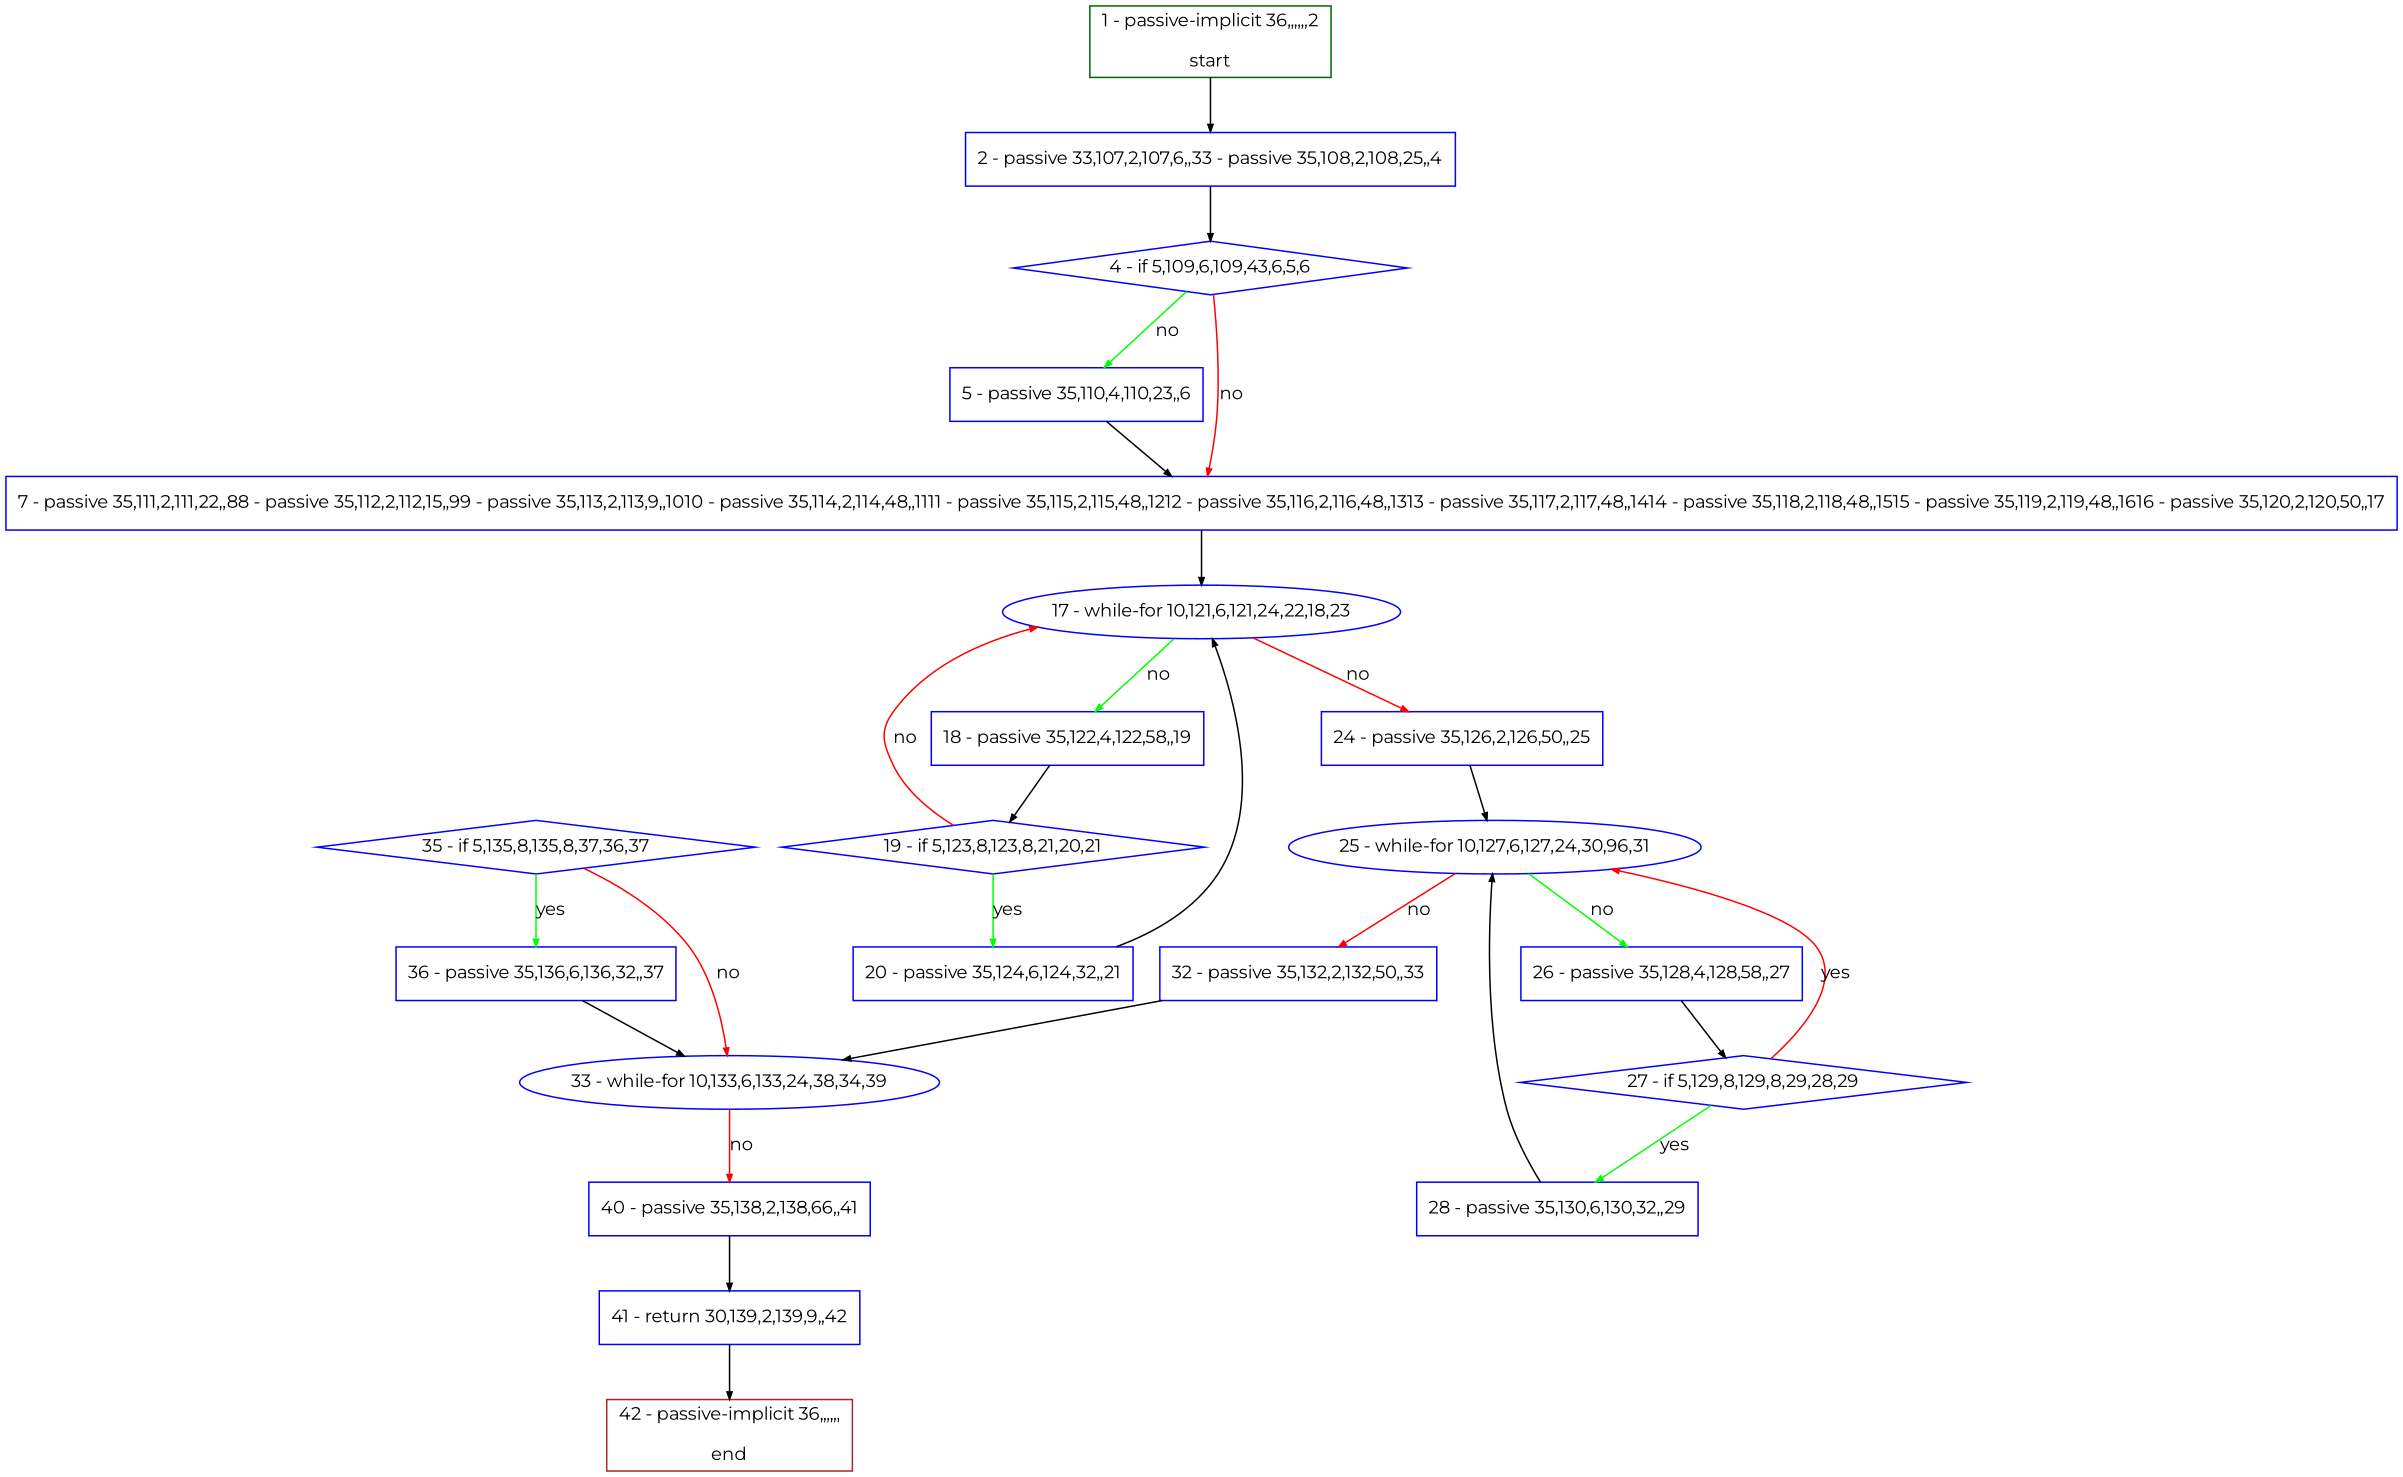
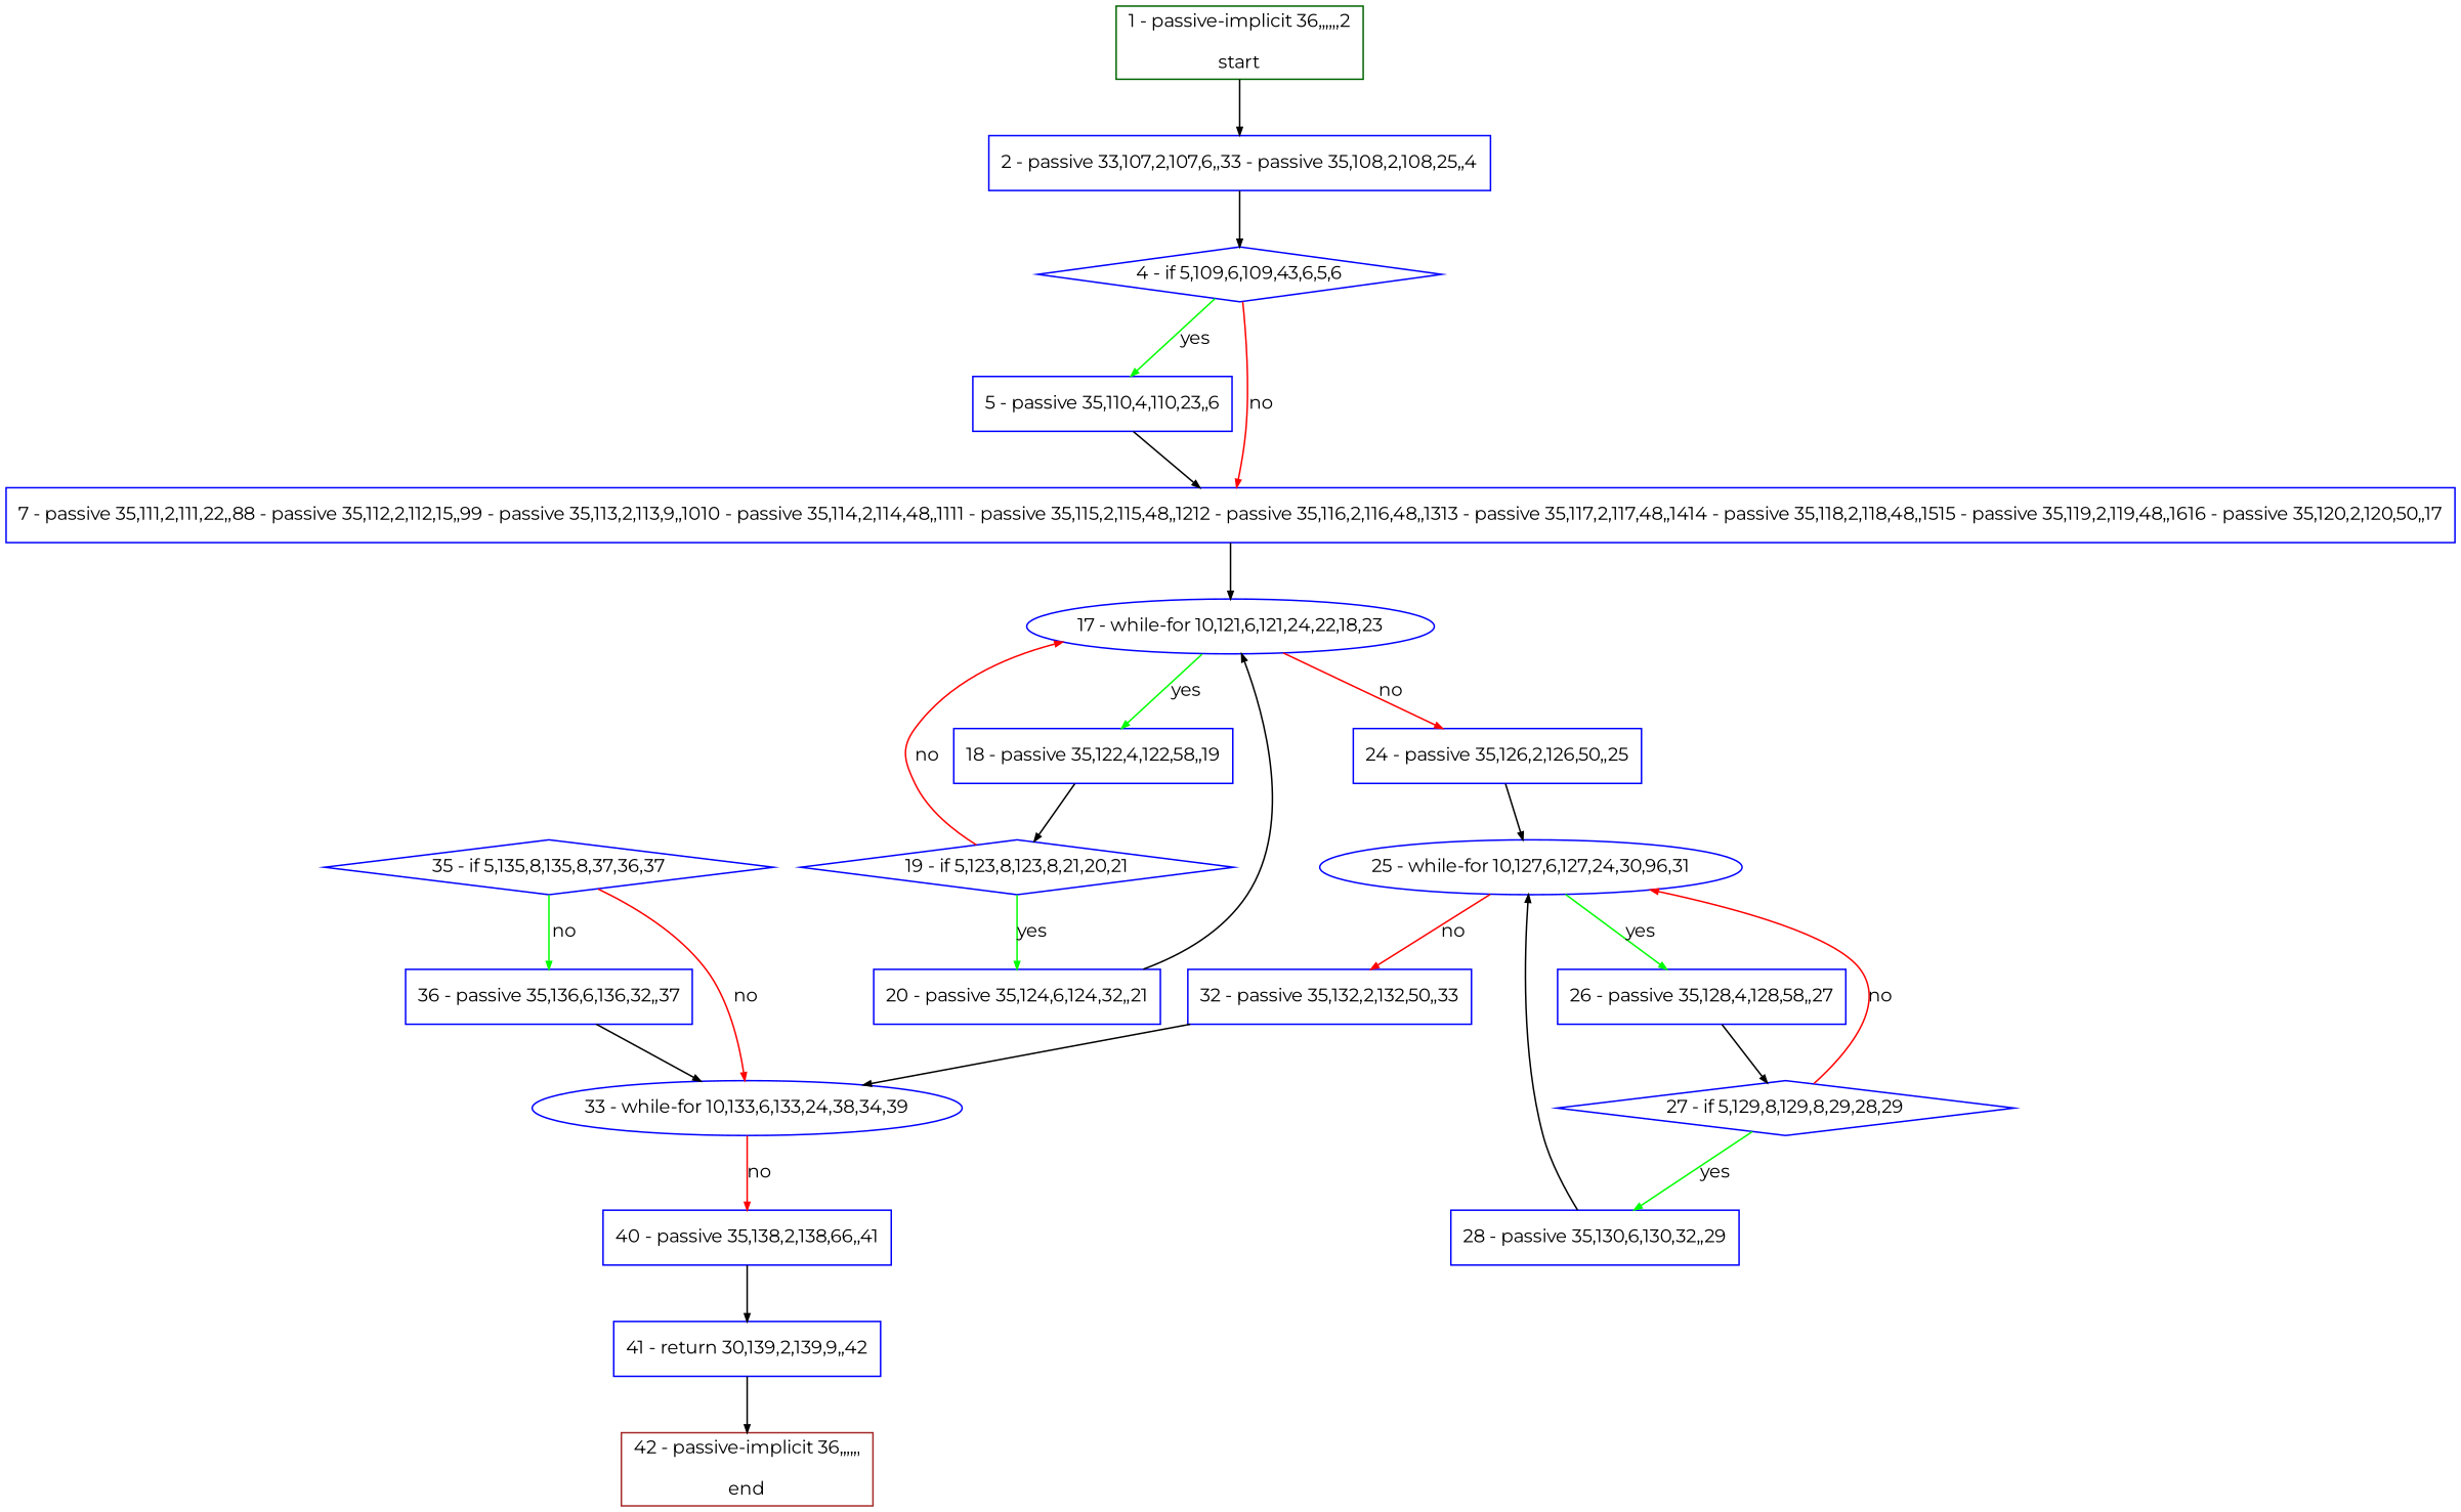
  digraph {
    bgcolor=white
    compound=true
    fillcolor="#FFFFCC"
    fontname=Montserrat
    fontsize=12
    pack=true
    packmode=clust
    style="rounded,filled"
    node [color="#0000ff" compound=true fillcolor="#ffffff" fixedsize=false fontname=Montserrat fontsize=12 node_initialized=no shape=box style=filled]
    edge [arrowhead=normal arrowsize=0.5 arrowtail=none color="#000000" compound=true dir=forward fontcolor=black fontname=Montserrat fontsize=12]
    n1 [label="2 - passive 33,107,2,107,6,,33 - passive 35,108,2,108,25,,4"]
    n2 [label="4 - if 5,109,6,109,43,6,5,6" shape=diamond]
    n3 [label="5 - passive 35,110,4,110,23,,6"]
    n4 [label="7 - passive 35,111,2,111,22,,88 - passive 35,112,2,112,15,,99 - passive 35,113,2,113,9,,1010 - passive 35,114,2,114,48,,1111 - passive 35,115,2,115,48,,1212 - passive 35,116,2,116,48,,1313 - passive 35,117,2,117,48,,1414 - passive 35,118,2,118,48,,1515 - passive 35,119,2,119,48,,1616 - passive 35,120,2,120,50,,17"]
    n5 [color="#006400" label="1 - passive-implicit 36,,,,,,2\n\nstart"]
    n6 [label="17 - while-for 10,121,6,121,24,22,18,23" shape=oval]
    n7 [label="18 - passive 35,122,4,122,58,,19"]
    n8 [label="24 - passive 35,126,2,126,50,,25"]
    n9 [label="19 - if 5,123,8,123,8,21,20,21" shape=diamond]
    n10 [label="25 - while-for 10,127,6,127,24,30,96,31" shape=oval]
    n11 [label="20 - passive 35,124,6,124,32,,21"]
    n12 [label="26 - passive 35,128,4,128,58,,27"]
    n13 [label="32 - passive 35,132,2,132,50,,33"]
    n14 [label="27 - if 5,129,8,129,8,29,28,29" shape=diamond]
    n15 [label="33 - while-for 10,133,6,133,24,38,34,39" shape=oval]
    n16 [label="28 - passive 35,130,6,130,32,,29"]
    n17 [label="40 - passive 35,138,2,138,66,,41"]
    n18 [label="41 - return 30,139,2,139,9,,42"]
    n19 [label="35 - if 5,135,8,135,8,37,36,37" shape=diamond]
    n20 [label="36 - passive 35,136,6,136,32,,37"]
    n21 [color="#a52a2a" label="42 - passive-implicit 36,,,,,,\n\nend"]
    n1 -> n2
-   n2 -> n3 [color="#00ff00" label=no]
+   n2 -> n3 [color="#00ff00" label=yes]
    n2 -> n4 [color="#ff0000" label=no]
    n3 -> n4
    n4 -> n6
    n5 -> n1
-   n6 -> n7 [color="#00ff00" label=no]
+   n6 -> n7 [color="#00ff00" label=yes]
    n6 -> n8 [color="#ff0000" label=no]
    n7 -> n9
    n8 -> n10
    n9 -> n6 [color="#ff0000" label=no]
    n9 -> n11 [color="#00ff00" label=yes]
-   n10 -> n12 [color="#00ff00" label=no]
+   n10 -> n12 [color="#00ff00" label=yes]
    n10 -> n13 [color="#ff0000" label=no]
    n11 -> n6
    n12 -> n14
    n13 -> n15
-   n14 -> n10 [color="#ff0000" label=yes]
+   n14 -> n10 [color="#ff0000" label=no]
    n14 -> n16 [color="#00ff00" label=yes]
    n15 -> n17 [color="#ff0000" label=no]
    n16 -> n10
    n17 -> n18
    n18 -> n21
    n19 -> n15 [color="#ff0000" label=no]
-   n19 -> n20 [color="#00ff00" label=yes]
+   n19 -> n20 [color="#00ff00" label=no]
    n20 -> n15
  }
